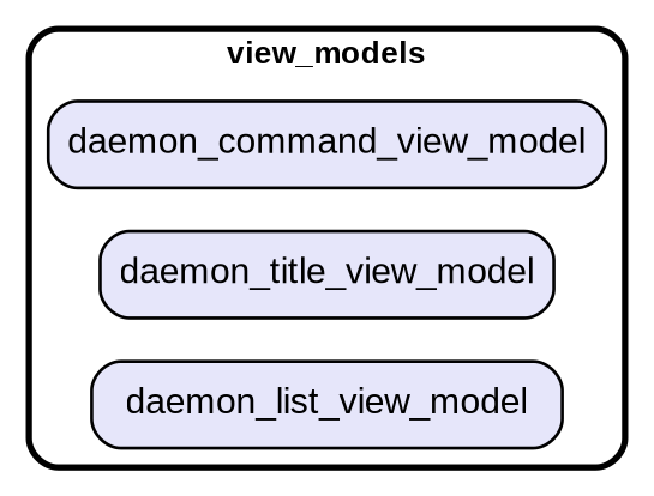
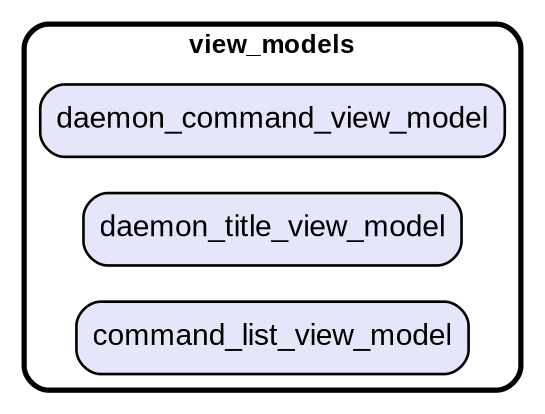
  digraph {
    fontname="Arial Black"
    fontsize=13
    penwidth=2.6
    style=rounded
    rankdir=LR
    node [fillcolor=Lavender fontname=Arial fontsize=15 penwidth=1.3 shape=rect style="filled,rounded"]
    n1 [label=daemon_command_view_model]
    n2 [label=daemon_title_view_model]
-   n3 [label=daemon_list_view_model]
+   n3 [label=command_list_view_model]
    subgraph cluster_1 {
      label=view_models
      n1
      n2
      n3
    }
  }
